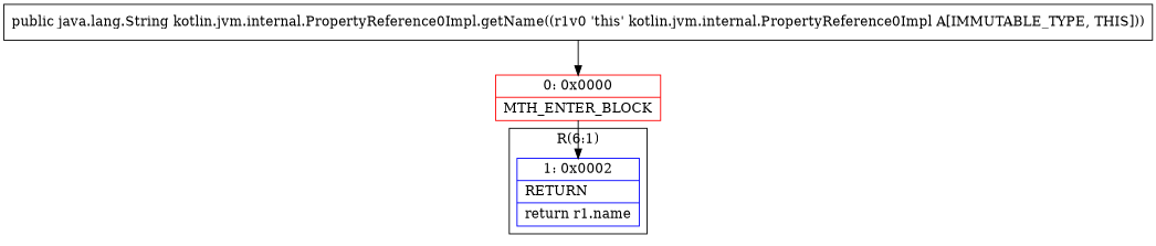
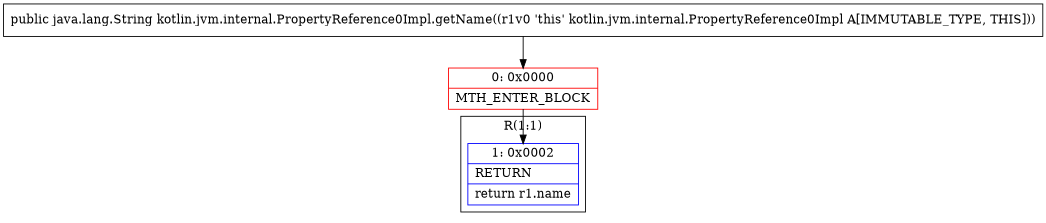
  digraph {
    node [shape=record]
    n1 [color=blue label="{1\:\ 0x0002|RETURN\l|return r1.name\l}"]
    n2 [color=red label="{0\:\ 0x0000|MTH_ENTER_BLOCK\l}"]
    n3 [label="{public java.lang.String kotlin.jvm.internal.PropertyReference0Impl.getName((r1v0 'this' kotlin.jvm.internal.PropertyReference0Impl A[IMMUTABLE_TYPE, THIS])) }"]
    subgraph cluster_1 {
-     label="R(6:1)"
+     label="R(1:1)"
      n1
    }
    n2 -> n1
    n3 -> n2
  }
